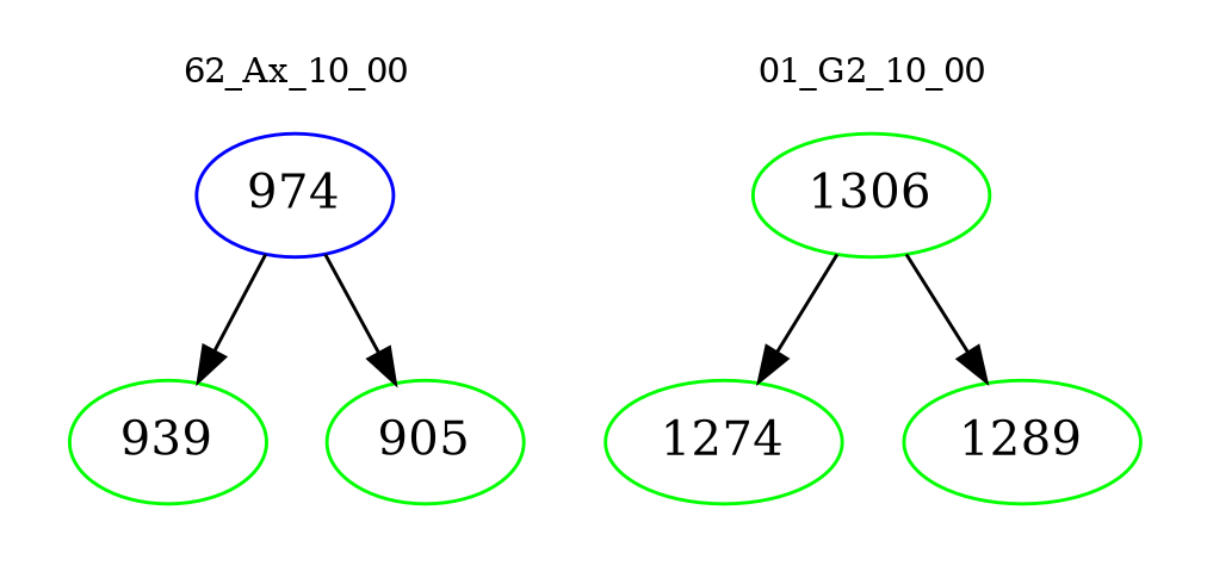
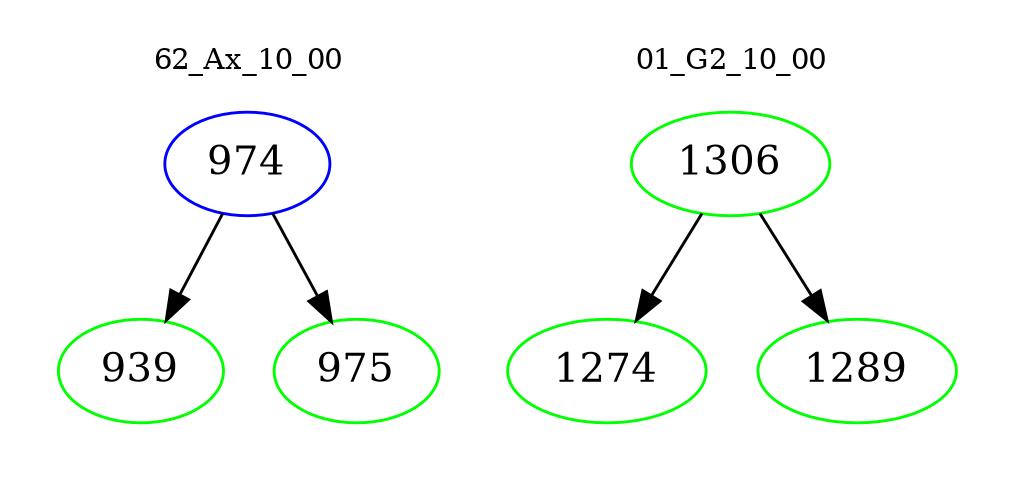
  digraph {
    fontname="DejaVu Serif"
    node [color=green fontname="DejaVu Serif"]
    edge [color=black fontname="DejaVu Serif"]
    n1 [color=blue label=974]
    n2 [label=939]
-   n3 [label=905]
+   n3 [label=975]
    n4 [label=1306]
    n5 [label=1274]
    n6 [label=1289]
    subgraph cluster_1 {
      color=white
      fontsize=10
      label="62_Ax_10_00"
      n1
      n2
      n3
    }
    subgraph cluster_2 {
      color=white
      fontsize=10
      label="01_G2_10_00"
      n4
      n5
      n6
    }
    n1 -> n2
    n1 -> n3
    n4 -> n5
    n4 -> n6
  }
